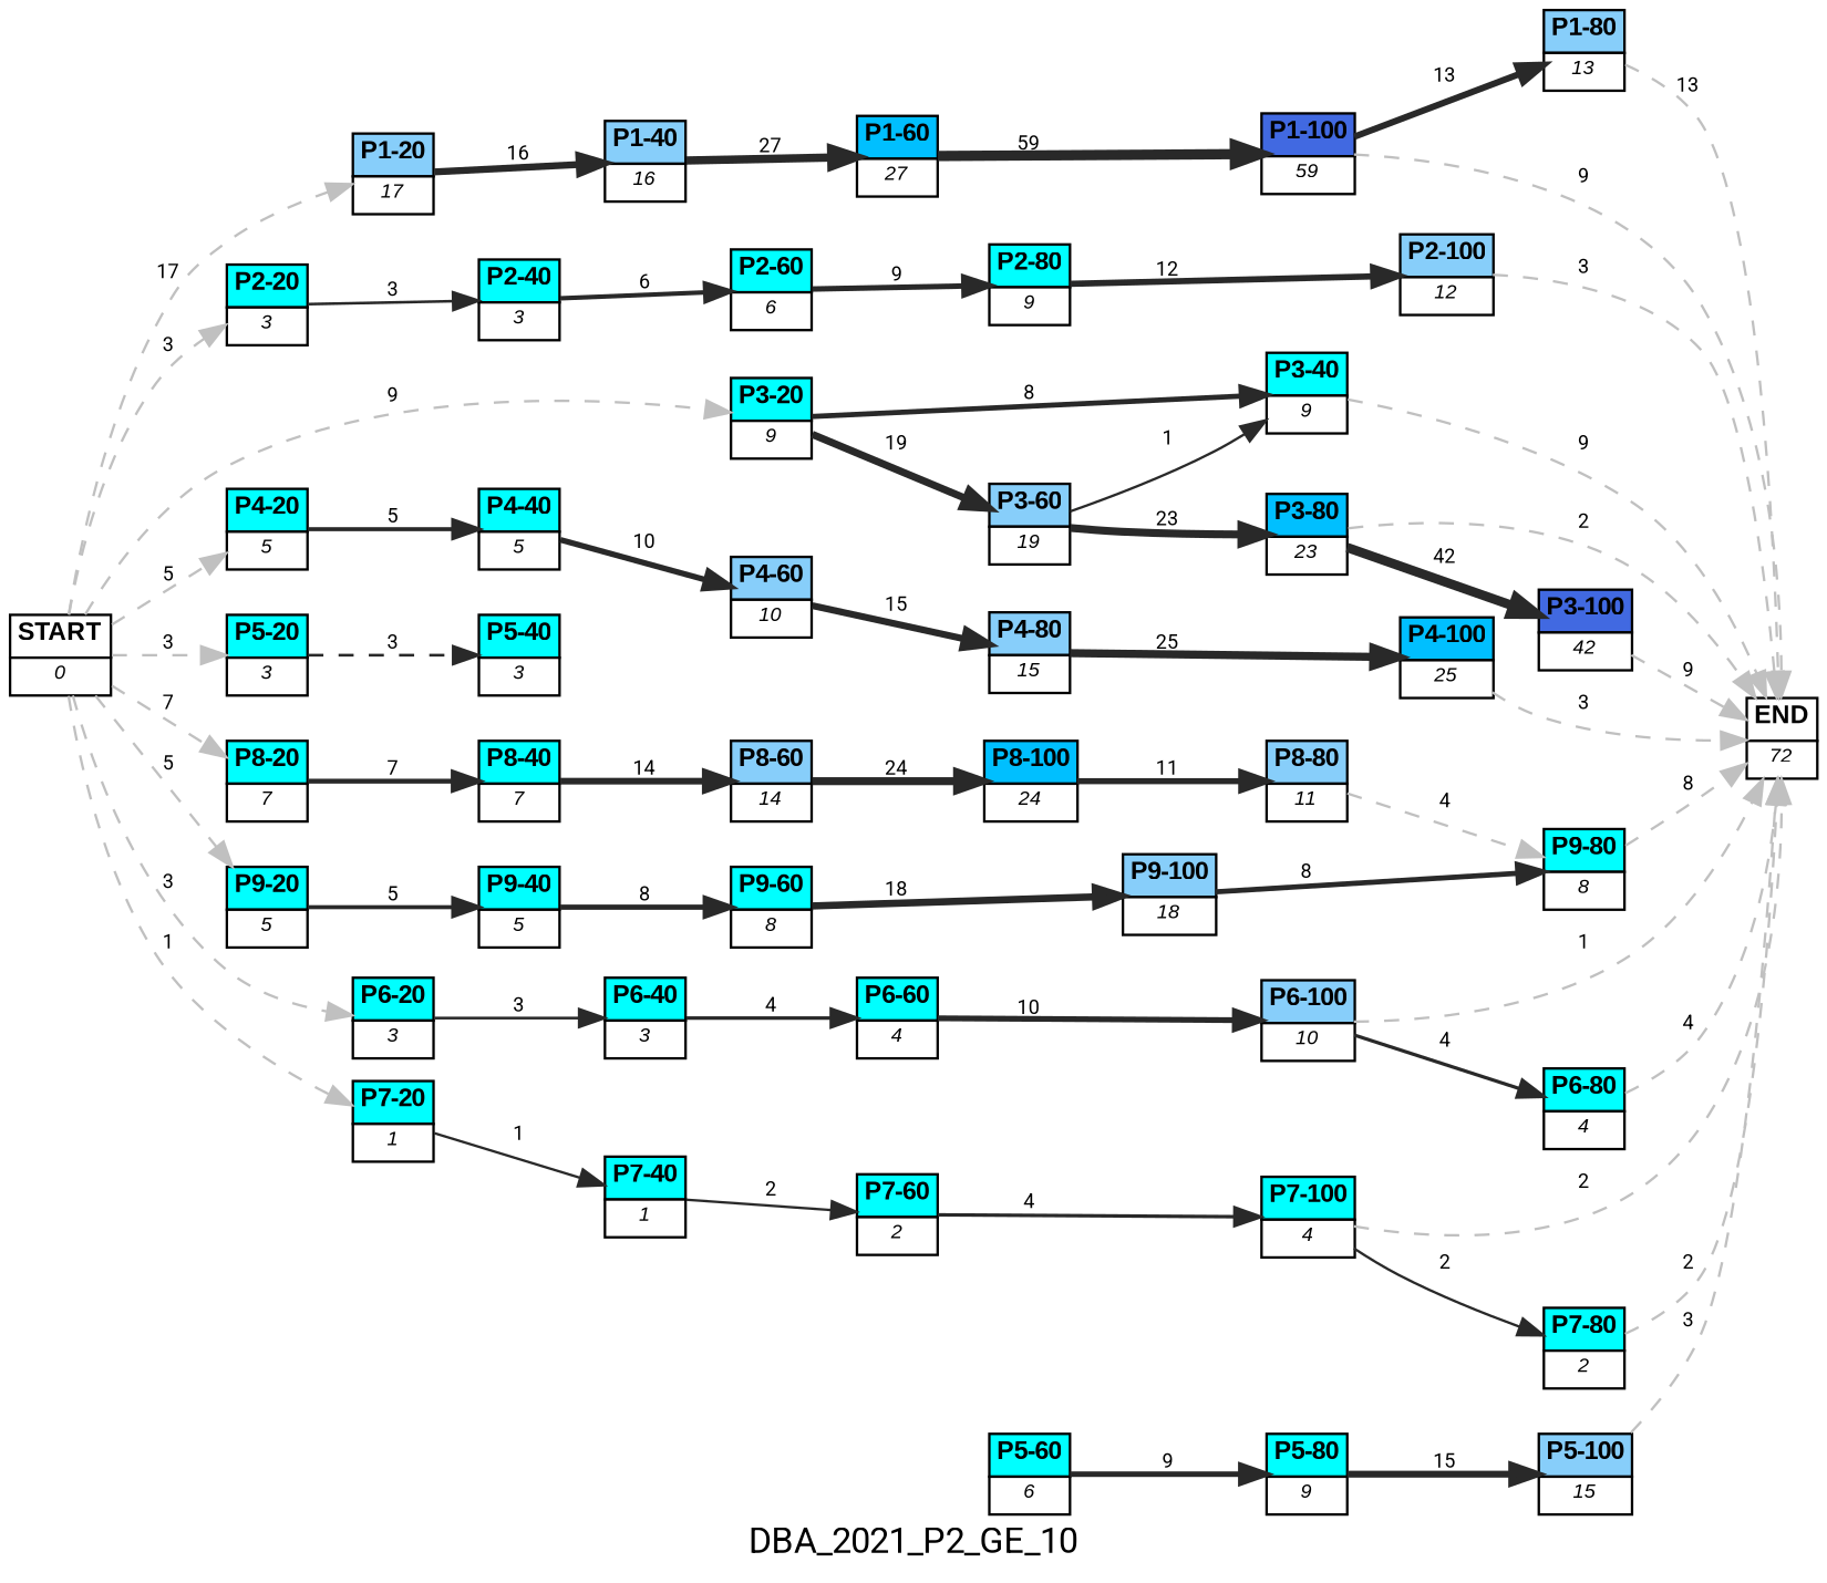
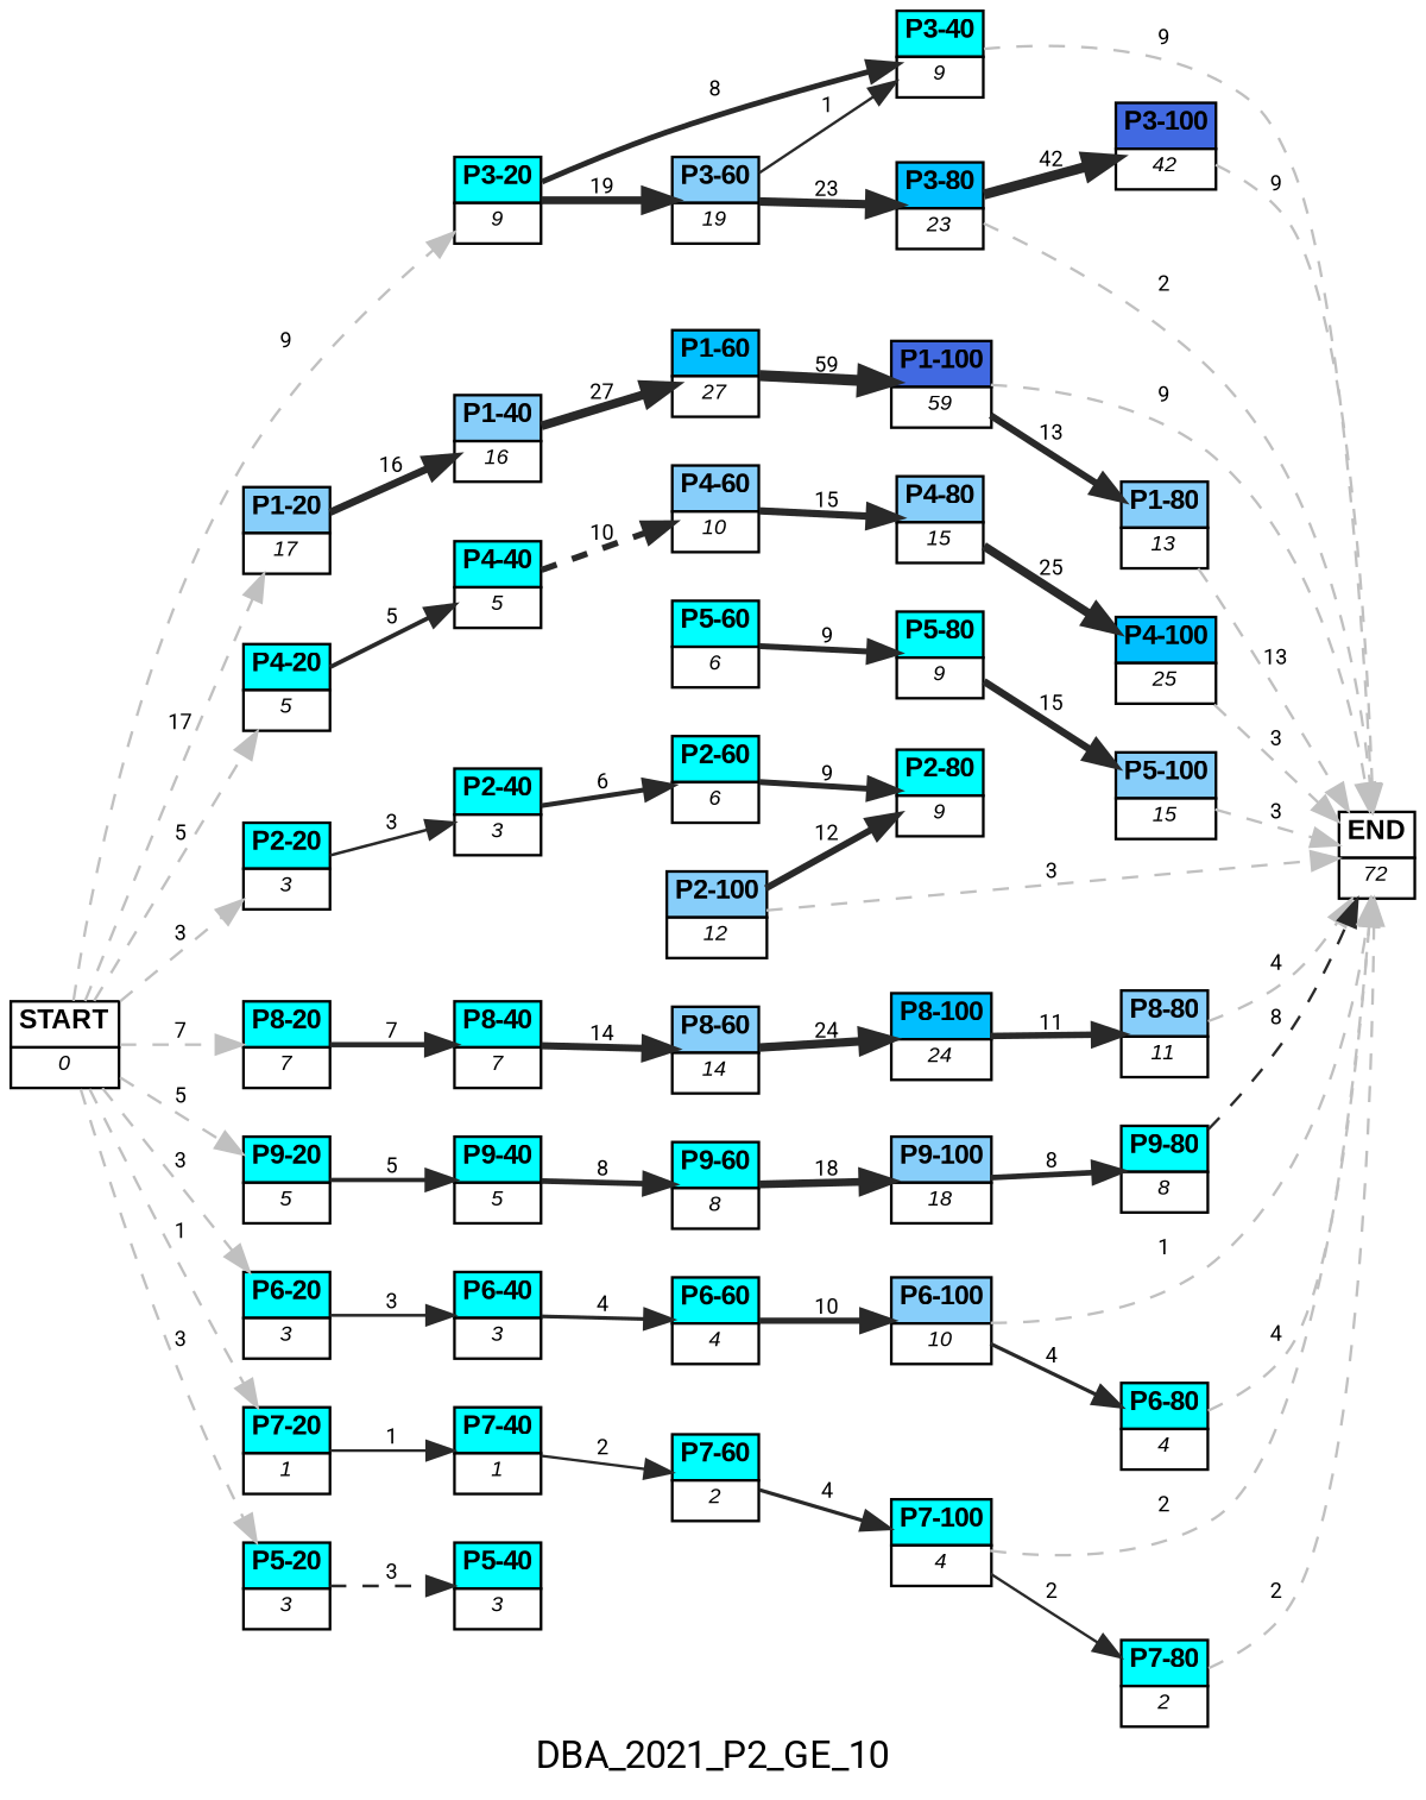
  digraph {
    fontname=Roboto
    label=DBA_2021_P2_GE_10
    rankdir=LR
    node [fontname=Roboto shape=plain]
    edge [color=grey16 fontname=Roboto fontsize=8 labelfloat=false]
    n1 [label=<<table border="0" cellborder="1" cellspacing="0"><tr><td bgcolor="white"><FONT face="Arial" POINT-SIZE="10"><b>START</b></FONT></td></tr><tr><td bgcolor="white"><FONT face="Arial" POINT-SIZE="8"><i>0</i></FONT></td></tr></table>>]
    n2 [label=<<table border="0" cellborder="1" cellspacing="0"><tr><td bgcolor="lightskyblue"><FONT face="Arial" POINT-SIZE="10"><b>P1-20</b></FONT></td></tr><tr><td bgcolor="white"><FONT face="Arial" POINT-SIZE="8"><i>17</i></FONT></td></tr></table>>]
    n3 [label=<<table border="0" cellborder="1" cellspacing="0"><tr><td bgcolor="aqua"><FONT face="Arial" POINT-SIZE="10"><b>P2-20</b></FONT></td></tr><tr><td bgcolor="white"><FONT face="Arial" POINT-SIZE="8"><i>3</i></FONT></td></tr></table>>]
    n4 [label=<<table border="0" cellborder="1" cellspacing="0"><tr><td bgcolor="aqua"><FONT face="Arial" POINT-SIZE="10"><b>P3-20</b></FONT></td></tr><tr><td bgcolor="white"><FONT face="Arial" POINT-SIZE="8"><i>9</i></FONT></td></tr></table>>]
    n5 [label=<<table border="0" cellborder="1" cellspacing="0"><tr><td bgcolor="aqua"><FONT face="Arial" POINT-SIZE="10"><b>P4-20</b></FONT></td></tr><tr><td bgcolor="white"><FONT face="Arial" POINT-SIZE="8"><i>5</i></FONT></td></tr></table>>]
    n6 [label=<<table border="0" cellborder="1" cellspacing="0"><tr><td bgcolor="aqua"><FONT face="Arial" POINT-SIZE="10"><b>P5-20</b></FONT></td></tr><tr><td bgcolor="white"><FONT face="Arial" POINT-SIZE="8"><i>3</i></FONT></td></tr></table>>]
    n7 [label=<<table border="0" cellborder="1" cellspacing="0"><tr><td bgcolor="aqua"><FONT face="Arial" POINT-SIZE="10"><b>P8-20</b></FONT></td></tr><tr><td bgcolor="white"><FONT face="Arial" POINT-SIZE="8"><i>7</i></FONT></td></tr></table>>]
    n8 [label=<<table border="0" cellborder="1" cellspacing="0"><tr><td bgcolor="aqua"><FONT face="Arial" POINT-SIZE="10"><b>P9-20</b></FONT></td></tr><tr><td bgcolor="white"><FONT face="Arial" POINT-SIZE="8"><i>5</i></FONT></td></tr></table>>]
    n9 [label=<<table border="0" cellborder="1" cellspacing="0"><tr><td bgcolor="aqua"><FONT face="Arial" POINT-SIZE="10"><b>P6-20</b></FONT></td></tr><tr><td bgcolor="white"><FONT face="Arial" POINT-SIZE="8"><i>3</i></FONT></td></tr></table>>]
    n10 [label=<<table border="0" cellborder="1" cellspacing="0"><tr><td bgcolor="aqua"><FONT face="Arial" POINT-SIZE="10"><b>P7-20</b></FONT></td></tr><tr><td bgcolor="white"><FONT face="Arial" POINT-SIZE="8"><i>1</i></FONT></td></tr></table>>]
    n11 [label=<<table border="0" cellborder="1" cellspacing="0"><tr><td bgcolor="lightskyblue"><FONT face="Arial" POINT-SIZE="10"><b>P1-40</b></FONT></td></tr><tr><td bgcolor="white"><FONT face="Arial" POINT-SIZE="8"><i>16</i></FONT></td></tr></table>>]
    n12 [label=<<table border="0" cellborder="1" cellspacing="0"><tr><td bgcolor="aqua"><FONT face="Arial" POINT-SIZE="10"><b>P2-40</b></FONT></td></tr><tr><td bgcolor="white"><FONT face="Arial" POINT-SIZE="8"><i>3</i></FONT></td></tr></table>>]
    n13 [label=<<table border="0" cellborder="1" cellspacing="0"><tr><td bgcolor="lightskyblue"><FONT face="Arial" POINT-SIZE="10"><b>P3-60</b></FONT></td></tr><tr><td bgcolor="white"><FONT face="Arial" POINT-SIZE="8"><i>19</i></FONT></td></tr></table>>]
    n14 [label=<<table border="0" cellborder="1" cellspacing="0"><tr><td bgcolor="aqua"><FONT face="Arial" POINT-SIZE="10"><b>P3-40</b></FONT></td></tr><tr><td bgcolor="white"><FONT face="Arial" POINT-SIZE="8"><i>9</i></FONT></td></tr></table>>]
    n15 [label=<<table border="0" cellborder="1" cellspacing="0"><tr><td bgcolor="aqua"><FONT face="Arial" POINT-SIZE="10"><b>P4-40</b></FONT></td></tr><tr><td bgcolor="white"><FONT face="Arial" POINT-SIZE="8"><i>5</i></FONT></td></tr></table>>]
    n16 [label=<<table border="0" cellborder="1" cellspacing="0"><tr><td bgcolor="aqua"><FONT face="Arial" POINT-SIZE="10"><b>P5-40</b></FONT></td></tr><tr><td bgcolor="white"><FONT face="Arial" POINT-SIZE="8"><i>3</i></FONT></td></tr></table>>]
    n17 [label=<<table border="0" cellborder="1" cellspacing="0"><tr><td bgcolor="aqua"><FONT face="Arial" POINT-SIZE="10"><b>P8-40</b></FONT></td></tr><tr><td bgcolor="white"><FONT face="Arial" POINT-SIZE="8"><i>7</i></FONT></td></tr></table>>]
    n18 [label=<<table border="0" cellborder="1" cellspacing="0"><tr><td bgcolor="aqua"><FONT face="Arial" POINT-SIZE="10"><b>P9-40</b></FONT></td></tr><tr><td bgcolor="white"><FONT face="Arial" POINT-SIZE="8"><i>5</i></FONT></td></tr></table>>]
    n19 [label=<<table border="0" cellborder="1" cellspacing="0"><tr><td bgcolor="aqua"><FONT face="Arial" POINT-SIZE="10"><b>P6-40</b></FONT></td></tr><tr><td bgcolor="white"><FONT face="Arial" POINT-SIZE="8"><i>3</i></FONT></td></tr></table>>]
    n20 [label=<<table border="0" cellborder="1" cellspacing="0"><tr><td bgcolor="aqua"><FONT face="Arial" POINT-SIZE="10"><b>P7-40</b></FONT></td></tr><tr><td bgcolor="white"><FONT face="Arial" POINT-SIZE="8"><i>1</i></FONT></td></tr></table>>]
    n21 [label=<<table border="0" cellborder="1" cellspacing="0"><tr><td bgcolor="deepskyblue"><FONT face="Arial" POINT-SIZE="10"><b>P1-60</b></FONT></td></tr><tr><td bgcolor="white"><FONT face="Arial" POINT-SIZE="8"><i>27</i></FONT></td></tr></table>>]
    n22 [label=<<table border="0" cellborder="1" cellspacing="0"><tr><td bgcolor="royalblue"><FONT face="Arial" POINT-SIZE="10"><b>P1-100</b></FONT></td></tr><tr><td bgcolor="white"><FONT face="Arial" POINT-SIZE="8"><i>59</i></FONT></td></tr></table>>]
    n23 [label=<<table border="0" cellborder="1" cellspacing="0"><tr><td bgcolor="lightskyblue"><FONT face="Arial" POINT-SIZE="10"><b>P1-80</b></FONT></td></tr><tr><td bgcolor="white"><FONT face="Arial" POINT-SIZE="8"><i>13</i></FONT></td></tr></table>>]
    n24 [label=<<table border="0" cellborder="1" cellspacing="0"><tr><td bgcolor="white"><FONT face="Arial" POINT-SIZE="10"><b>END</b></FONT></td></tr><tr><td bgcolor="white"><FONT face="Arial" POINT-SIZE="8"><i>72</i></FONT></td></tr></table>>]
    n25 [label=<<table border="0" cellborder="1" cellspacing="0"><tr><td bgcolor="aqua"><FONT face="Arial" POINT-SIZE="10"><b>P2-60</b></FONT></td></tr><tr><td bgcolor="white"><FONT face="Arial" POINT-SIZE="8"><i>6</i></FONT></td></tr></table>>]
    n26 [label=<<table border="0" cellborder="1" cellspacing="0"><tr><td bgcolor="aqua"><FONT face="Arial" POINT-SIZE="10"><b>P2-80</b></FONT></td></tr><tr><td bgcolor="white"><FONT face="Arial" POINT-SIZE="8"><i>9</i></FONT></td></tr></table>>]
    n27 [label=<<table border="0" cellborder="1" cellspacing="0"><tr><td bgcolor="lightskyblue"><FONT face="Arial" POINT-SIZE="10"><b>P2-100</b></FONT></td></tr><tr><td bgcolor="white"><FONT face="Arial" POINT-SIZE="8"><i>12</i></FONT></td></tr></table>>]
    n28 [label=<<table border="0" cellborder="1" cellspacing="0"><tr><td bgcolor="deepskyblue"><FONT face="Arial" POINT-SIZE="10"><b>P3-80</b></FONT></td></tr><tr><td bgcolor="white"><FONT face="Arial" POINT-SIZE="8"><i>23</i></FONT></td></tr></table>>]
    n29 [label=<<table border="0" cellborder="1" cellspacing="0"><tr><td bgcolor="royalblue"><FONT face="Arial" POINT-SIZE="10"><b>P3-100</b></FONT></td></tr><tr><td bgcolor="white"><FONT face="Arial" POINT-SIZE="8"><i>42</i></FONT></td></tr></table>>]
    n30 [label=<<table border="0" cellborder="1" cellspacing="0"><tr><td bgcolor="lightskyblue"><FONT face="Arial" POINT-SIZE="10"><b>P4-60</b></FONT></td></tr><tr><td bgcolor="white"><FONT face="Arial" POINT-SIZE="8"><i>10</i></FONT></td></tr></table>>]
    n31 [label=<<table border="0" cellborder="1" cellspacing="0"><tr><td bgcolor="lightskyblue"><FONT face="Arial" POINT-SIZE="10"><b>P4-80</b></FONT></td></tr><tr><td bgcolor="white"><FONT face="Arial" POINT-SIZE="8"><i>15</i></FONT></td></tr></table>>]
    n32 [label=<<table border="0" cellborder="1" cellspacing="0"><tr><td bgcolor="deepskyblue"><FONT face="Arial" POINT-SIZE="10"><b>P4-100</b></FONT></td></tr><tr><td bgcolor="white"><FONT face="Arial" POINT-SIZE="8"><i>25</i></FONT></td></tr></table>>]
    n33 [label=<<table border="0" cellborder="1" cellspacing="0"><tr><td bgcolor="aqua"><FONT face="Arial" POINT-SIZE="10"><b>P5-60</b></FONT></td></tr><tr><td bgcolor="white"><FONT face="Arial" POINT-SIZE="8"><i>6</i></FONT></td></tr></table>>]
    n34 [label=<<table border="0" cellborder="1" cellspacing="0"><tr><td bgcolor="aqua"><FONT face="Arial" POINT-SIZE="10"><b>P5-80</b></FONT></td></tr><tr><td bgcolor="white"><FONT face="Arial" POINT-SIZE="8"><i>9</i></FONT></td></tr></table>>]
    n35 [label=<<table border="0" cellborder="1" cellspacing="0"><tr><td bgcolor="lightskyblue"><FONT face="Arial" POINT-SIZE="10"><b>P5-100</b></FONT></td></tr><tr><td bgcolor="white"><FONT face="Arial" POINT-SIZE="8"><i>15</i></FONT></td></tr></table>>]
    n36 [label=<<table border="0" cellborder="1" cellspacing="0"><tr><td bgcolor="lightskyblue"><FONT face="Arial" POINT-SIZE="10"><b>P8-60</b></FONT></td></tr><tr><td bgcolor="white"><FONT face="Arial" POINT-SIZE="8"><i>14</i></FONT></td></tr></table>>]
    n37 [label=<<table border="0" cellborder="1" cellspacing="0"><tr><td bgcolor="deepskyblue"><FONT face="Arial" POINT-SIZE="10"><b>P8-100</b></FONT></td></tr><tr><td bgcolor="white"><FONT face="Arial" POINT-SIZE="8"><i>24</i></FONT></td></tr></table>>]
    n38 [label=<<table border="0" cellborder="1" cellspacing="0"><tr><td bgcolor="lightskyblue"><FONT face="Arial" POINT-SIZE="10"><b>P8-80</b></FONT></td></tr><tr><td bgcolor="white"><FONT face="Arial" POINT-SIZE="8"><i>11</i></FONT></td></tr></table>>]
    n39 [label=<<table border="0" cellborder="1" cellspacing="0"><tr><td bgcolor="aqua"><FONT face="Arial" POINT-SIZE="10"><b>P9-60</b></FONT></td></tr><tr><td bgcolor="white"><FONT face="Arial" POINT-SIZE="8"><i>8</i></FONT></td></tr></table>>]
    n40 [label=<<table border="0" cellborder="1" cellspacing="0"><tr><td bgcolor="lightskyblue"><FONT face="Arial" POINT-SIZE="10"><b>P9-100</b></FONT></td></tr><tr><td bgcolor="white"><FONT face="Arial" POINT-SIZE="8"><i>18</i></FONT></td></tr></table>>]
    n41 [label=<<table border="0" cellborder="1" cellspacing="0"><tr><td bgcolor="aqua"><FONT face="Arial" POINT-SIZE="10"><b>P9-80</b></FONT></td></tr><tr><td bgcolor="white"><FONT face="Arial" POINT-SIZE="8"><i>8</i></FONT></td></tr></table>>]
    n42 [label=<<table border="0" cellborder="1" cellspacing="0"><tr><td bgcolor="aqua"><FONT face="Arial" POINT-SIZE="10"><b>P6-60</b></FONT></td></tr><tr><td bgcolor="white"><FONT face="Arial" POINT-SIZE="8"><i>4</i></FONT></td></tr></table>>]
    n43 [label=<<table border="0" cellborder="1" cellspacing="0"><tr><td bgcolor="lightskyblue"><FONT face="Arial" POINT-SIZE="10"><b>P6-100</b></FONT></td></tr><tr><td bgcolor="white"><FONT face="Arial" POINT-SIZE="8"><i>10</i></FONT></td></tr></table>>]
    n44 [label=<<table border="0" cellborder="1" cellspacing="0"><tr><td bgcolor="aqua"><FONT face="Arial" POINT-SIZE="10"><b>P6-80</b></FONT></td></tr><tr><td bgcolor="white"><FONT face="Arial" POINT-SIZE="8"><i>4</i></FONT></td></tr></table>>]
    n45 [label=<<table border="0" cellborder="1" cellspacing="0"><tr><td bgcolor="aqua"><FONT face="Arial" POINT-SIZE="10"><b>P7-60</b></FONT></td></tr><tr><td bgcolor="white"><FONT face="Arial" POINT-SIZE="8"><i>2</i></FONT></td></tr></table>>]
    n46 [label=<<table border="0" cellborder="1" cellspacing="0"><tr><td bgcolor="aqua"><FONT face="Arial" POINT-SIZE="10"><b>P7-100</b></FONT></td></tr><tr><td bgcolor="white"><FONT face="Arial" POINT-SIZE="8"><i>4</i></FONT></td></tr></table>>]
    n47 [label=<<table border="0" cellborder="1" cellspacing="0"><tr><td bgcolor="aqua"><FONT face="Arial" POINT-SIZE="10"><b>P7-80</b></FONT></td></tr><tr><td bgcolor="white"><FONT face="Arial" POINT-SIZE="8"><i>2</i></FONT></td></tr></table>>]
    n1 -> n2 [color=grey label=17 style=dashed]
    n1 -> n3 [color=grey label=3 style=dashed]
    n1 -> n4 [color=grey label=9 style=dashed]
    n1 -> n5 [color=grey label=5 style=dashed]
    n1 -> n6 [color=grey label=3 style=dashed]
    n1 -> n7 [color=grey label=7 style=dashed]
    n1 -> n8 [color=grey label=5 style=dashed]
    n1 -> n9 [color=grey label=3 style=dashed]
    n1 -> n10 [color=grey label=1 style=dashed]
    n2 -> n11 [label=16 penwidth=2.77258872223978]
    n3 -> n12 [label=3 penwidth=1.09861228866811]
    n4 -> n13 [label=19 penwidth=2.94443897916644]
    n4 -> n14 [label=8 penwidth=2.07944154167984]
    n5 -> n15 [label=5 penwidth=1.6094379124341]
    n6 -> n16 [label=3 penwidth=1.09861228866811 style=dashed]
    n7 -> n17 [label=7 penwidth=1.94591014905531]
    n8 -> n18 [label=5 penwidth=1.6094379124341]
    n9 -> n19 [label=3 penwidth=1.09861228866811]
    n10 -> n20 [label=1 penwidth=1]
    n11 -> n21 [label=27 penwidth=3.29583686600433]
    n12 -> n25 [label=6 penwidth=1.79175946922805]
    n13 -> n14 [label=1 penwidth=1]
    n13 -> n28 [label=23 penwidth=3.13549421592915]
    n14 -> n24 [color=grey label=9 style=dashed]
-   n15 -> n30 [label=10 penwidth=2.30258509299405]
+   n15 -> n30 [label=10 penwidth=2.30258509299405 style=dashed]
    n17 -> n36 [label=14 penwidth=2.63905732961526]
    n18 -> n39 [label=8 penwidth=2.07944154167984]
    n19 -> n42 [label=4 penwidth=1.38629436111989]
    n20 -> n45 [label=2 penwidth=1]
    n21 -> n22 [label=59 penwidth=4.07753744390572]
    n22 -> n23 [label=13 penwidth=2.56494935746154]
    n22 -> n24 [color=grey label=9 style=dashed]
    n23 -> n24 [color=grey label=13 style=dashed]
    n25 -> n26 [label=9 penwidth=2.19722457733622]
-   n26 -> n27 [label=12 penwidth=2.484906649788]
+   n27 -> n26 [label=12 penwidth=2.484906649788]
    n27 -> n24 [color=grey label=3 style=dashed]
    n28 -> n24 [color=grey label=2 style=dashed]
    n28 -> n29 [label=42 penwidth=3.73766961828337]
    n29 -> n24 [color=grey label=9 style=dashed]
    n30 -> n31 [label=15 penwidth=2.70805020110221]
    n31 -> n32 [label=25 penwidth=3.2188758248682]
    n32 -> n24 [color=grey label=3 style=dashed]
    n33 -> n34 [label=9 penwidth=2.19722457733622]
    n34 -> n35 [label=15 penwidth=2.70805020110221]
    n35 -> n24 [color=grey label=3 style=dashed]
    n36 -> n37 [label=24 penwidth=3.17805383034795]
    n37 -> n38 [label=11 penwidth=2.39789527279837]
-   n38 -> n41 [color=grey label=4 style=dashed]
+   n38 -> n24 [color=grey label=4 style=dashed]
    n39 -> n40 [label=18 penwidth=2.89037175789616]
    n40 -> n41 [label=8 penwidth=2.07944154167984]
-   n41 -> n24 [color=grey label=8 style=dashed]
+   n41 -> n24 [label=8 style=dashed]
    n42 -> n43 [label=10 penwidth=2.30258509299405]
    n43 -> n24 [color=grey label=1 style=dashed]
    n43 -> n44 [label=4 penwidth=1.38629436111989]
    n44 -> n24 [color=grey label=4 style=dashed]
    n45 -> n46 [label=4 penwidth=1.38629436111989]
    n46 -> n24 [color=grey label=2 style=dashed]
    n46 -> n47 [label=2 penwidth=1]
    n47 -> n24 [color=grey label=2 style=dashed]
  }
